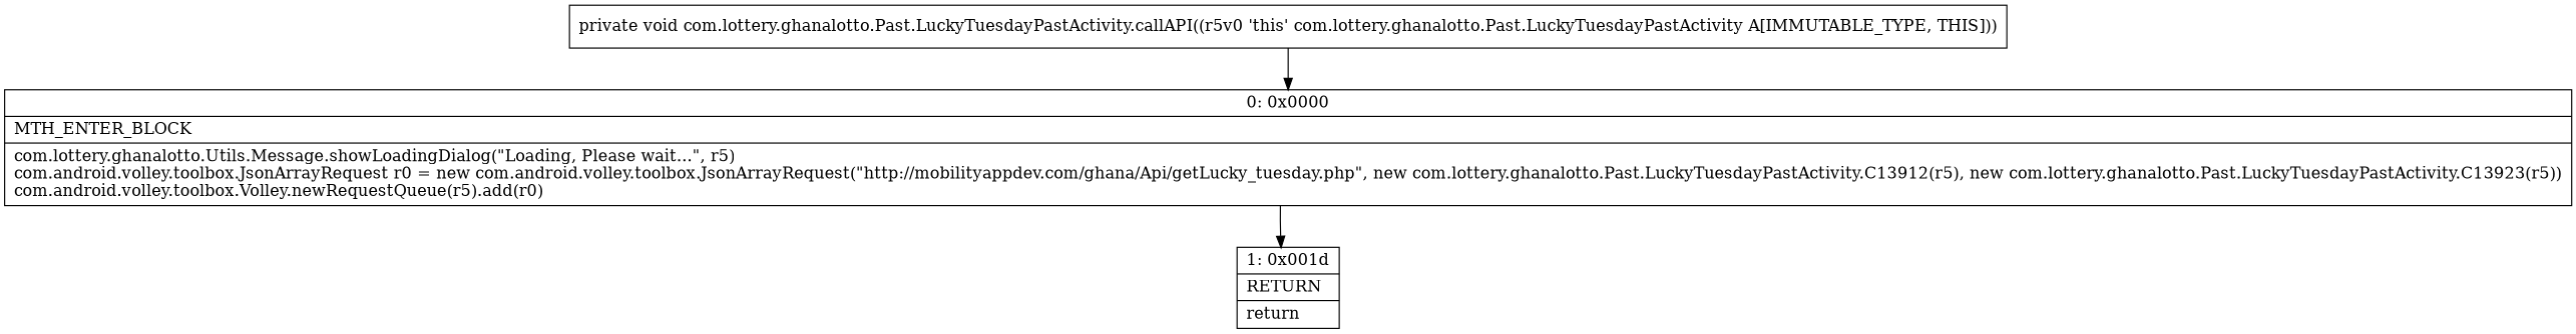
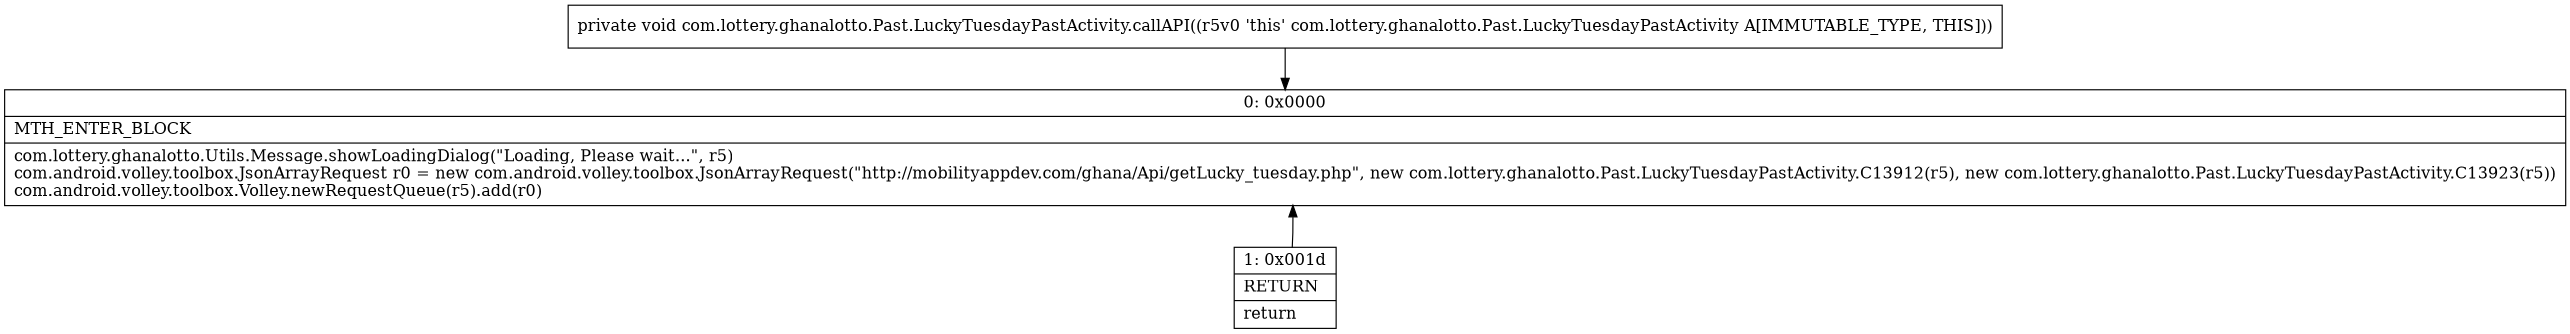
  digraph {
    node [shape=record]
    n1 [label="{0\:\ 0x0000|MTH_ENTER_BLOCK\l|com.lottery.ghanalotto.Utils.Message.showLoadingDialog(\"Loading, Please wait...\", r5)\lcom.android.volley.toolbox.JsonArrayRequest r0 = new com.android.volley.toolbox.JsonArrayRequest(\"http:\/\/mobilityappdev.com\/ghana\/Api\/getLucky_tuesday.php\", new com.lottery.ghanalotto.Past.LuckyTuesdayPastActivity.C13912(r5), new com.lottery.ghanalotto.Past.LuckyTuesdayPastActivity.C13923(r5))\lcom.android.volley.toolbox.Volley.newRequestQueue(r5).add(r0)\l}"]
    n2 [label="{1\:\ 0x001d|RETURN\l|return\l}"]
    n3 [label="{private void com.lottery.ghanalotto.Past.LuckyTuesdayPastActivity.callAPI((r5v0 'this' com.lottery.ghanalotto.Past.LuckyTuesdayPastActivity A[IMMUTABLE_TYPE, THIS])) }"]
-   n1 -> n2
+   n2 -> n1
    n3 -> n1
  }
